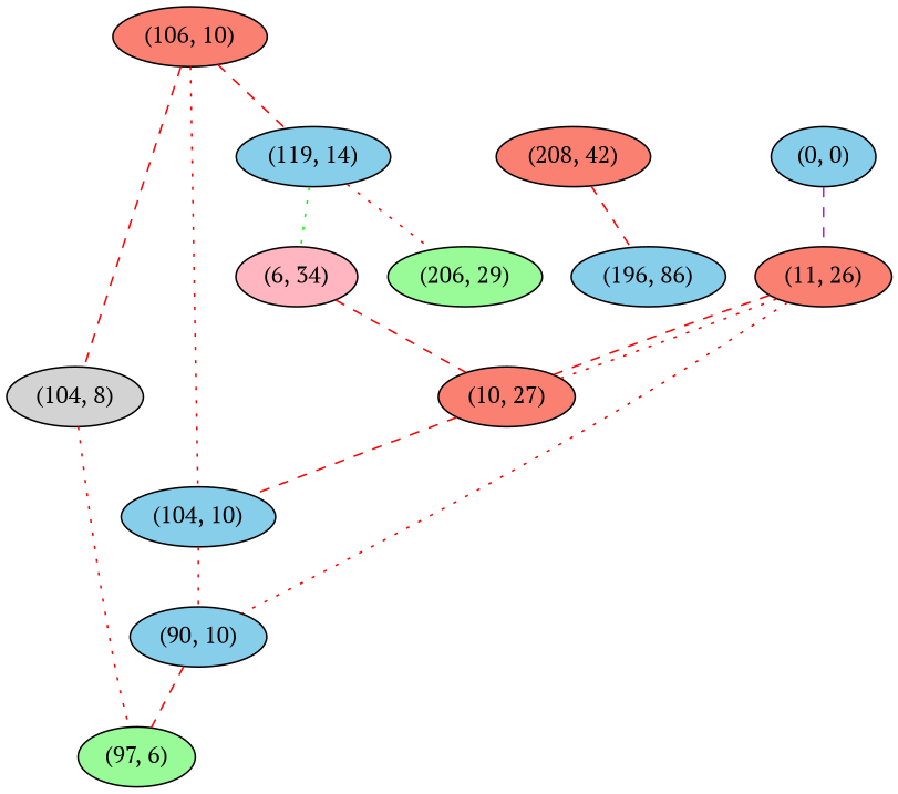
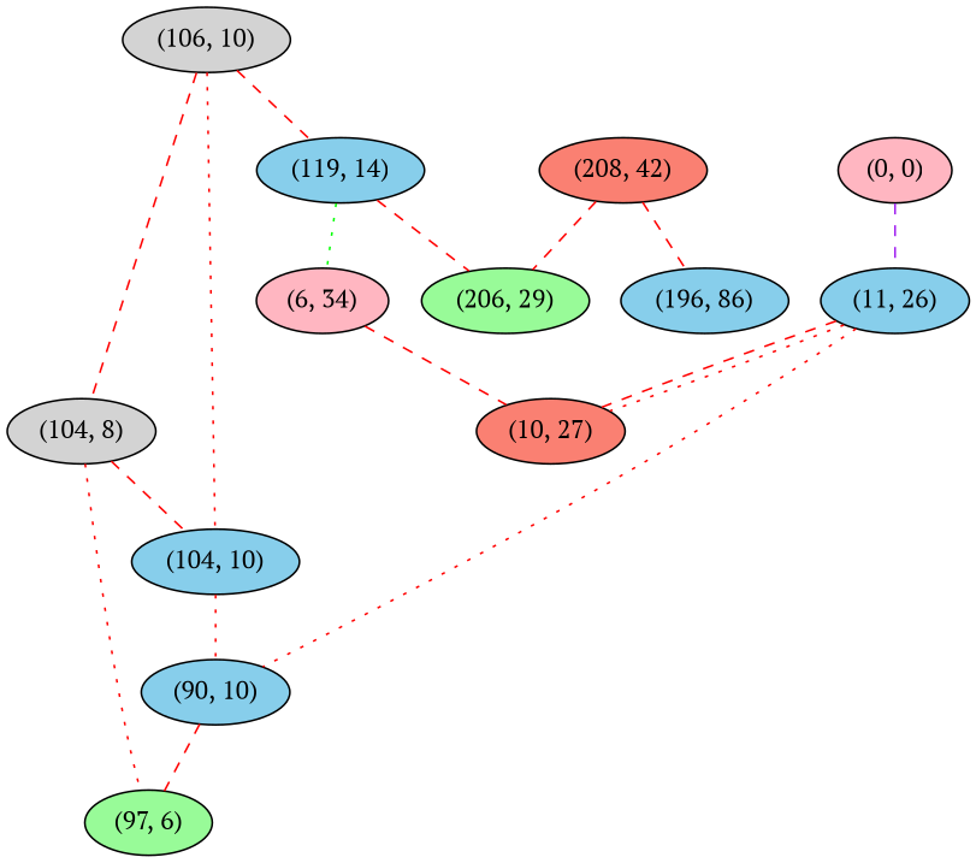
  graph {
    fontname="PT Serif"
    node [fillcolor=skyblue fontname="PT Serif" style=filled]
    edge [color=red fontname="PT Serif" style=dashed weight=1]
-   "(0, 0)"
-   "(11, 26)" [fillcolor=salmon]
+   "(0, 0)" [fillcolor=lightpink]
+   "(11, 26)"
    "(10, 27)" [fillcolor=salmon]
    "(90, 10)"
    "(208, 42)" [fillcolor=salmon]
    "(196, 86)"
    "(206, 29)" [fillcolor=palegreen]
-   "(106, 10)" [fillcolor=salmon]
+   "(106, 10)" [fillcolor=lightgrey]
    "(104, 8)" [fillcolor=lightgrey]
    "(104, 10)"
    "(119, 14)"
    "(97, 6)" [fillcolor=palegreen]
    "(6, 34)" [fillcolor=lightpink]
    "(0, 0)" -- "(11, 26)" [color=purple weight=4]
    "(11, 26)" -- "(10, 27)"
    "(11, 26)" -- "(10, 27)" [style=dotted]
    "(11, 26)" -- "(90, 10)" [style=dotted]
    "(90, 10)" -- "(97, 6)"
    "(208, 42)" -- "(196, 86)"
+   "(208, 42)" -- "(206, 29)"
    "(106, 10)" -- "(104, 8)"
    "(106, 10)" -- "(104, 10)" [style=dotted]
    "(106, 10)" -- "(119, 14)"
-   "(10, 27)" -- "(104, 10)"
+   "(104, 8)" -- "(104, 10)"
    "(104, 8)" -- "(97, 6)" [style=dotted]
    "(104, 10)" -- "(90, 10)" [style=dotted]
-   "(119, 14)" -- "(206, 29)" [style=dotted]
+   "(119, 14)" -- "(206, 29)"
    "(119, 14)" -- "(6, 34)" [color=green style=dotted weight=2]
    "(6, 34)" -- "(10, 27)"
  }
